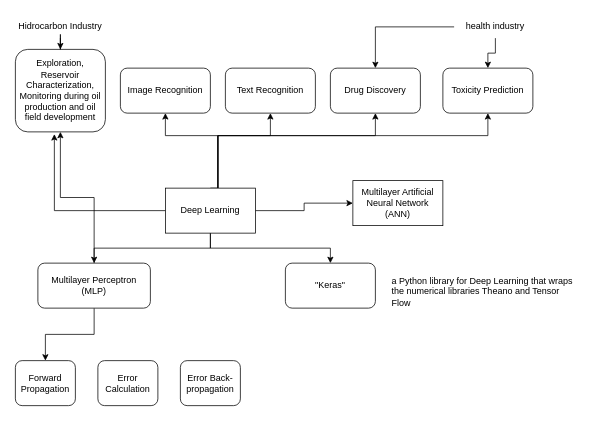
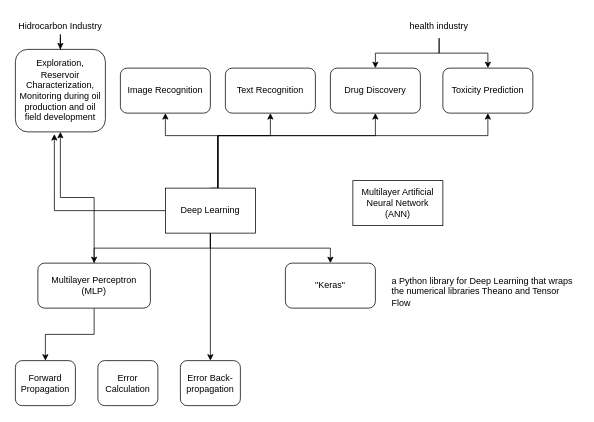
  <mxCell id="0" />
  <mxCell id="1" parent="0" />
- <mxCell id="2" style="edgeStyle=orthogonalEdgeStyle;rounded=0;orthogonalLoop=1;jettySize=auto;html=1;entryX=0;entryY=0.5;entryDx=0;entryDy=0;" edge="1" parent="1" source="9" target="10"><mxGeometry relative="1" as="geometry" /></mxCell>
+ <mxCell id="2" style="edgeStyle=orthogonalEdgeStyle;rounded=0;orthogonalLoop=1;jettySize=auto;html=1;" edge="1" parent="1" source="9" target="27"><mxGeometry relative="1" as="geometry" /></mxCell>
  <mxCell id="3" style="edgeStyle=orthogonalEdgeStyle;rounded=0;orthogonalLoop=1;jettySize=auto;html=1;entryX=0.5;entryY=1;entryDx=0;entryDy=0;" edge="1" parent="1" source="9" target="11"><mxGeometry relative="1" as="geometry"><Array as="points"><mxPoint x="290" y="180" /><mxPoint x="220" y="180" /></Array></mxGeometry></mxCell>
  <mxCell id="4" style="edgeStyle=orthogonalEdgeStyle;rounded=0;orthogonalLoop=1;jettySize=auto;html=1;entryX=0.5;entryY=1;entryDx=0;entryDy=0;" edge="1" parent="1" source="9" target="12"><mxGeometry relative="1" as="geometry"><Array as="points"><mxPoint x="290" y="180" /><mxPoint x="360" y="180" /></Array></mxGeometry></mxCell>
  <mxCell id="5" style="edgeStyle=orthogonalEdgeStyle;rounded=0;orthogonalLoop=1;jettySize=auto;html=1;entryX=0.5;entryY=1;entryDx=0;entryDy=0;" edge="1" parent="1" source="9" target="13"><mxGeometry relative="1" as="geometry"><Array as="points"><mxPoint x="290" y="180" /><mxPoint x="500" y="180" /></Array></mxGeometry></mxCell>
  <mxCell id="6" style="edgeStyle=orthogonalEdgeStyle;rounded=0;orthogonalLoop=1;jettySize=auto;html=1;exitX=0.5;exitY=0;exitDx=0;exitDy=0;" edge="1" parent="1" source="9" target="14"><mxGeometry relative="1" as="geometry"><Array as="points"><mxPoint x="290" y="180" /><mxPoint x="650" y="180" /></Array></mxGeometry></mxCell>
  <mxCell id="7" style="edgeStyle=orthogonalEdgeStyle;rounded=0;orthogonalLoop=1;jettySize=auto;html=1;entryX=0.5;entryY=0;entryDx=0;entryDy=0;exitX=0.5;exitY=1;exitDx=0;exitDy=0;" edge="1" parent="1" source="9" target="24"><mxGeometry relative="1" as="geometry" /></mxCell>
  <mxCell id="8" style="edgeStyle=orthogonalEdgeStyle;rounded=0;orthogonalLoop=1;jettySize=auto;html=1;entryX=0.5;entryY=0;entryDx=0;entryDy=0;exitX=0.5;exitY=1;exitDx=0;exitDy=0;" edge="1" parent="1" source="9" target="28"><mxGeometry relative="1" as="geometry" /></mxCell>
  <mxCell id="9" value="Deep Learning" style="rounded=0;whiteSpace=wrap;html=1;" vertex="1" parent="1"><mxGeometry x="220" y="250" width="120" height="60" as="geometry" /></mxCell>
  <mxCell id="10" value="Multilayer Artificial Neural Network (ANN)" style="rounded=0;whiteSpace=wrap;html=1;" vertex="1" parent="1"><mxGeometry x="470" y="240" width="120" height="60" as="geometry" /></mxCell>
  <mxCell id="11" value="Image Recognition" style="rounded=1;whiteSpace=wrap;html=1;" vertex="1" parent="1"><mxGeometry x="160" y="90" width="120" height="60" as="geometry" /></mxCell>
  <mxCell id="12" value="Text Recognition" style="rounded=1;whiteSpace=wrap;html=1;" vertex="1" parent="1"><mxGeometry x="300" y="90" width="120" height="60" as="geometry" /></mxCell>
  <mxCell id="13" value="Drug Discovery" style="rounded=1;whiteSpace=wrap;html=1;" vertex="1" parent="1"><mxGeometry x="440" y="90" width="120" height="60" as="geometry" /></mxCell>
  <mxCell id="14" value="Toxicity Prediction" style="rounded=1;whiteSpace=wrap;html=1;" vertex="1" parent="1"><mxGeometry x="590" y="90" width="120" height="60" as="geometry" /></mxCell>
  <mxCell id="15" style="edgeStyle=orthogonalEdgeStyle;rounded=0;orthogonalLoop=1;jettySize=auto;html=1;entryX=0.5;entryY=0;entryDx=0;entryDy=0;" edge="1" parent="1" source="17" target="13"><mxGeometry relative="1" as="geometry" /></mxCell>
  <mxCell id="16" style="edgeStyle=orthogonalEdgeStyle;rounded=0;orthogonalLoop=1;jettySize=auto;html=1;entryX=0.5;entryY=0;entryDx=0;entryDy=0;" edge="1" parent="1" source="17" target="14"><mxGeometry relative="1" as="geometry" /></mxCell>
- <mxCell id="17" value="health industry" style="text;whiteSpace=wrap;html=1;align=center;" vertex="1" parent="1"><mxGeometry x="605" y="20" width="110" height="30" as="geometry" /></mxCell>
+ <mxCell id="17" value="health industry" style="text;whiteSpace=wrap;html=1;align=center;" vertex="1" parent="1"><mxGeometry x="530" y="20" width="110" height="30" as="geometry" /></mxCell>
  <mxCell id="18" style="edgeStyle=orthogonalEdgeStyle;rounded=0;orthogonalLoop=1;jettySize=auto;html=1;" edge="1" parent="1" source="19" target="20"><mxGeometry relative="1" as="geometry" /></mxCell>
  <mxCell id="19" value="Hidrocarbon Industry" style="text;whiteSpace=wrap;html=1;align=center;" vertex="1" parent="1"><mxGeometry x="20" y="20" width="120" height="30" as="geometry" /></mxCell>
  <mxCell id="20" value="Exploration, Reservoir Characterization, Monitoring during oil production and oil field development" style="rounded=1;whiteSpace=wrap;html=1;" vertex="1" parent="1"><mxGeometry x="20" y="65" width="120" height="110" as="geometry" /></mxCell>
  <mxCell id="21" style="edgeStyle=orthogonalEdgeStyle;rounded=0;orthogonalLoop=1;jettySize=auto;html=1;entryX=0.433;entryY=1.027;entryDx=0;entryDy=0;entryPerimeter=0;" edge="1" parent="1" source="9" target="20"><mxGeometry relative="1" as="geometry" /></mxCell>
  <mxCell id="22" style="edgeStyle=orthogonalEdgeStyle;rounded=0;orthogonalLoop=1;jettySize=auto;html=1;entryX=0.5;entryY=0;entryDx=0;entryDy=0;" edge="1" parent="1" source="24" target="25"><mxGeometry relative="1" as="geometry" /></mxCell>
  <mxCell id="23" style="edgeStyle=orthogonalEdgeStyle;rounded=0;orthogonalLoop=1;jettySize=auto;html=1;" edge="1" parent="1" source="24" target="20"><mxGeometry relative="1" as="geometry" /></mxCell>
  <mxCell id="24" value="&lt;br&gt;Multilayer Perceptron (MLP)&lt;br&gt;&lt;div&gt;&lt;br/&gt;&lt;/div&gt;" style="rounded=1;whiteSpace=wrap;html=1;" vertex="1" parent="1"><mxGeometry x="50" y="350" width="150" height="60" as="geometry" /></mxCell>
  <mxCell id="25" value="Forward Propagation" style="rounded=1;whiteSpace=wrap;html=1;" vertex="1" parent="1"><mxGeometry x="20" y="480" width="80" height="60" as="geometry" /></mxCell>
  <mxCell id="26" value="Error Calculation" style="rounded=1;whiteSpace=wrap;html=1;" vertex="1" parent="1"><mxGeometry x="130" y="480" width="80" height="60" as="geometry" /></mxCell>
  <mxCell id="27" value="Error Back-propagation" style="rounded=1;whiteSpace=wrap;html=1;" vertex="1" parent="1"><mxGeometry x="240" y="480" width="80" height="60" as="geometry" /></mxCell>
  <mxCell id="28" value="&quot;Keras&quot;" style="rounded=1;whiteSpace=wrap;html=1;" vertex="1" parent="1"><mxGeometry x="380" y="350" width="120" height="60" as="geometry" /></mxCell>
  <mxCell id="29" value="a Python library for Deep Learning that wraps the numerical libraries Theano and Tensor Flow" style="text;whiteSpace=wrap;html=1;" vertex="1" parent="1"><mxGeometry x="520" y="360" width="250" height="40" as="geometry" /></mxCell>
